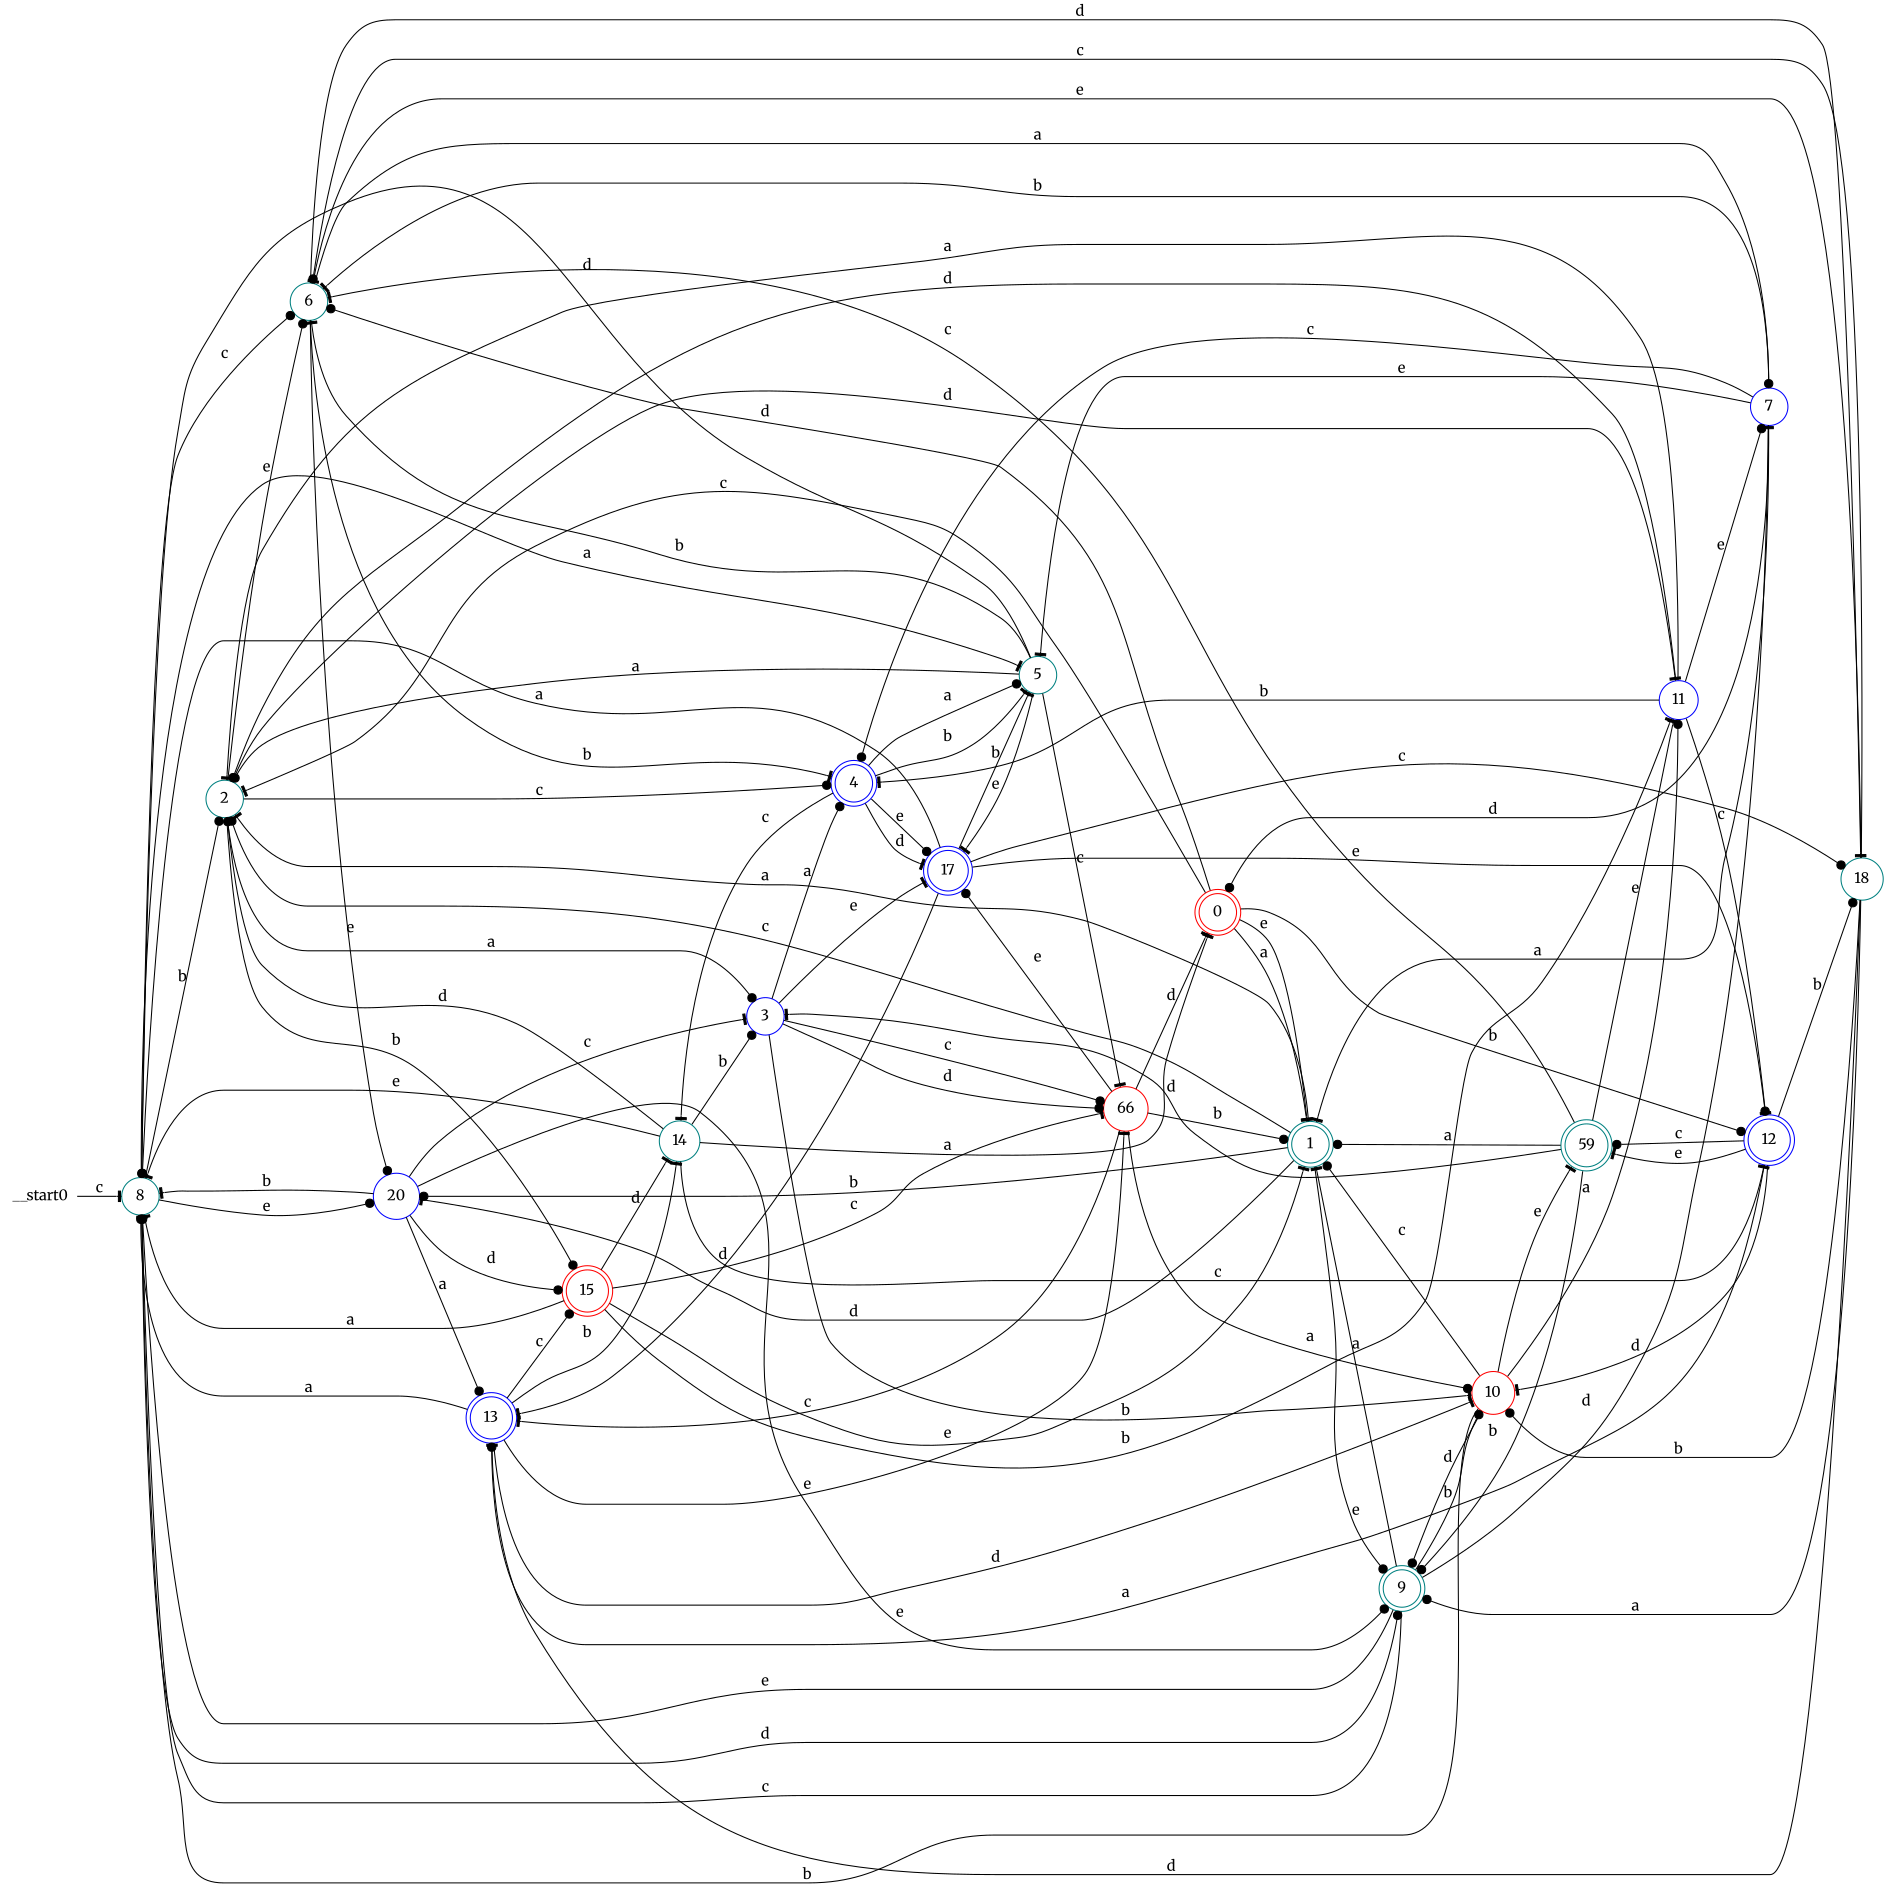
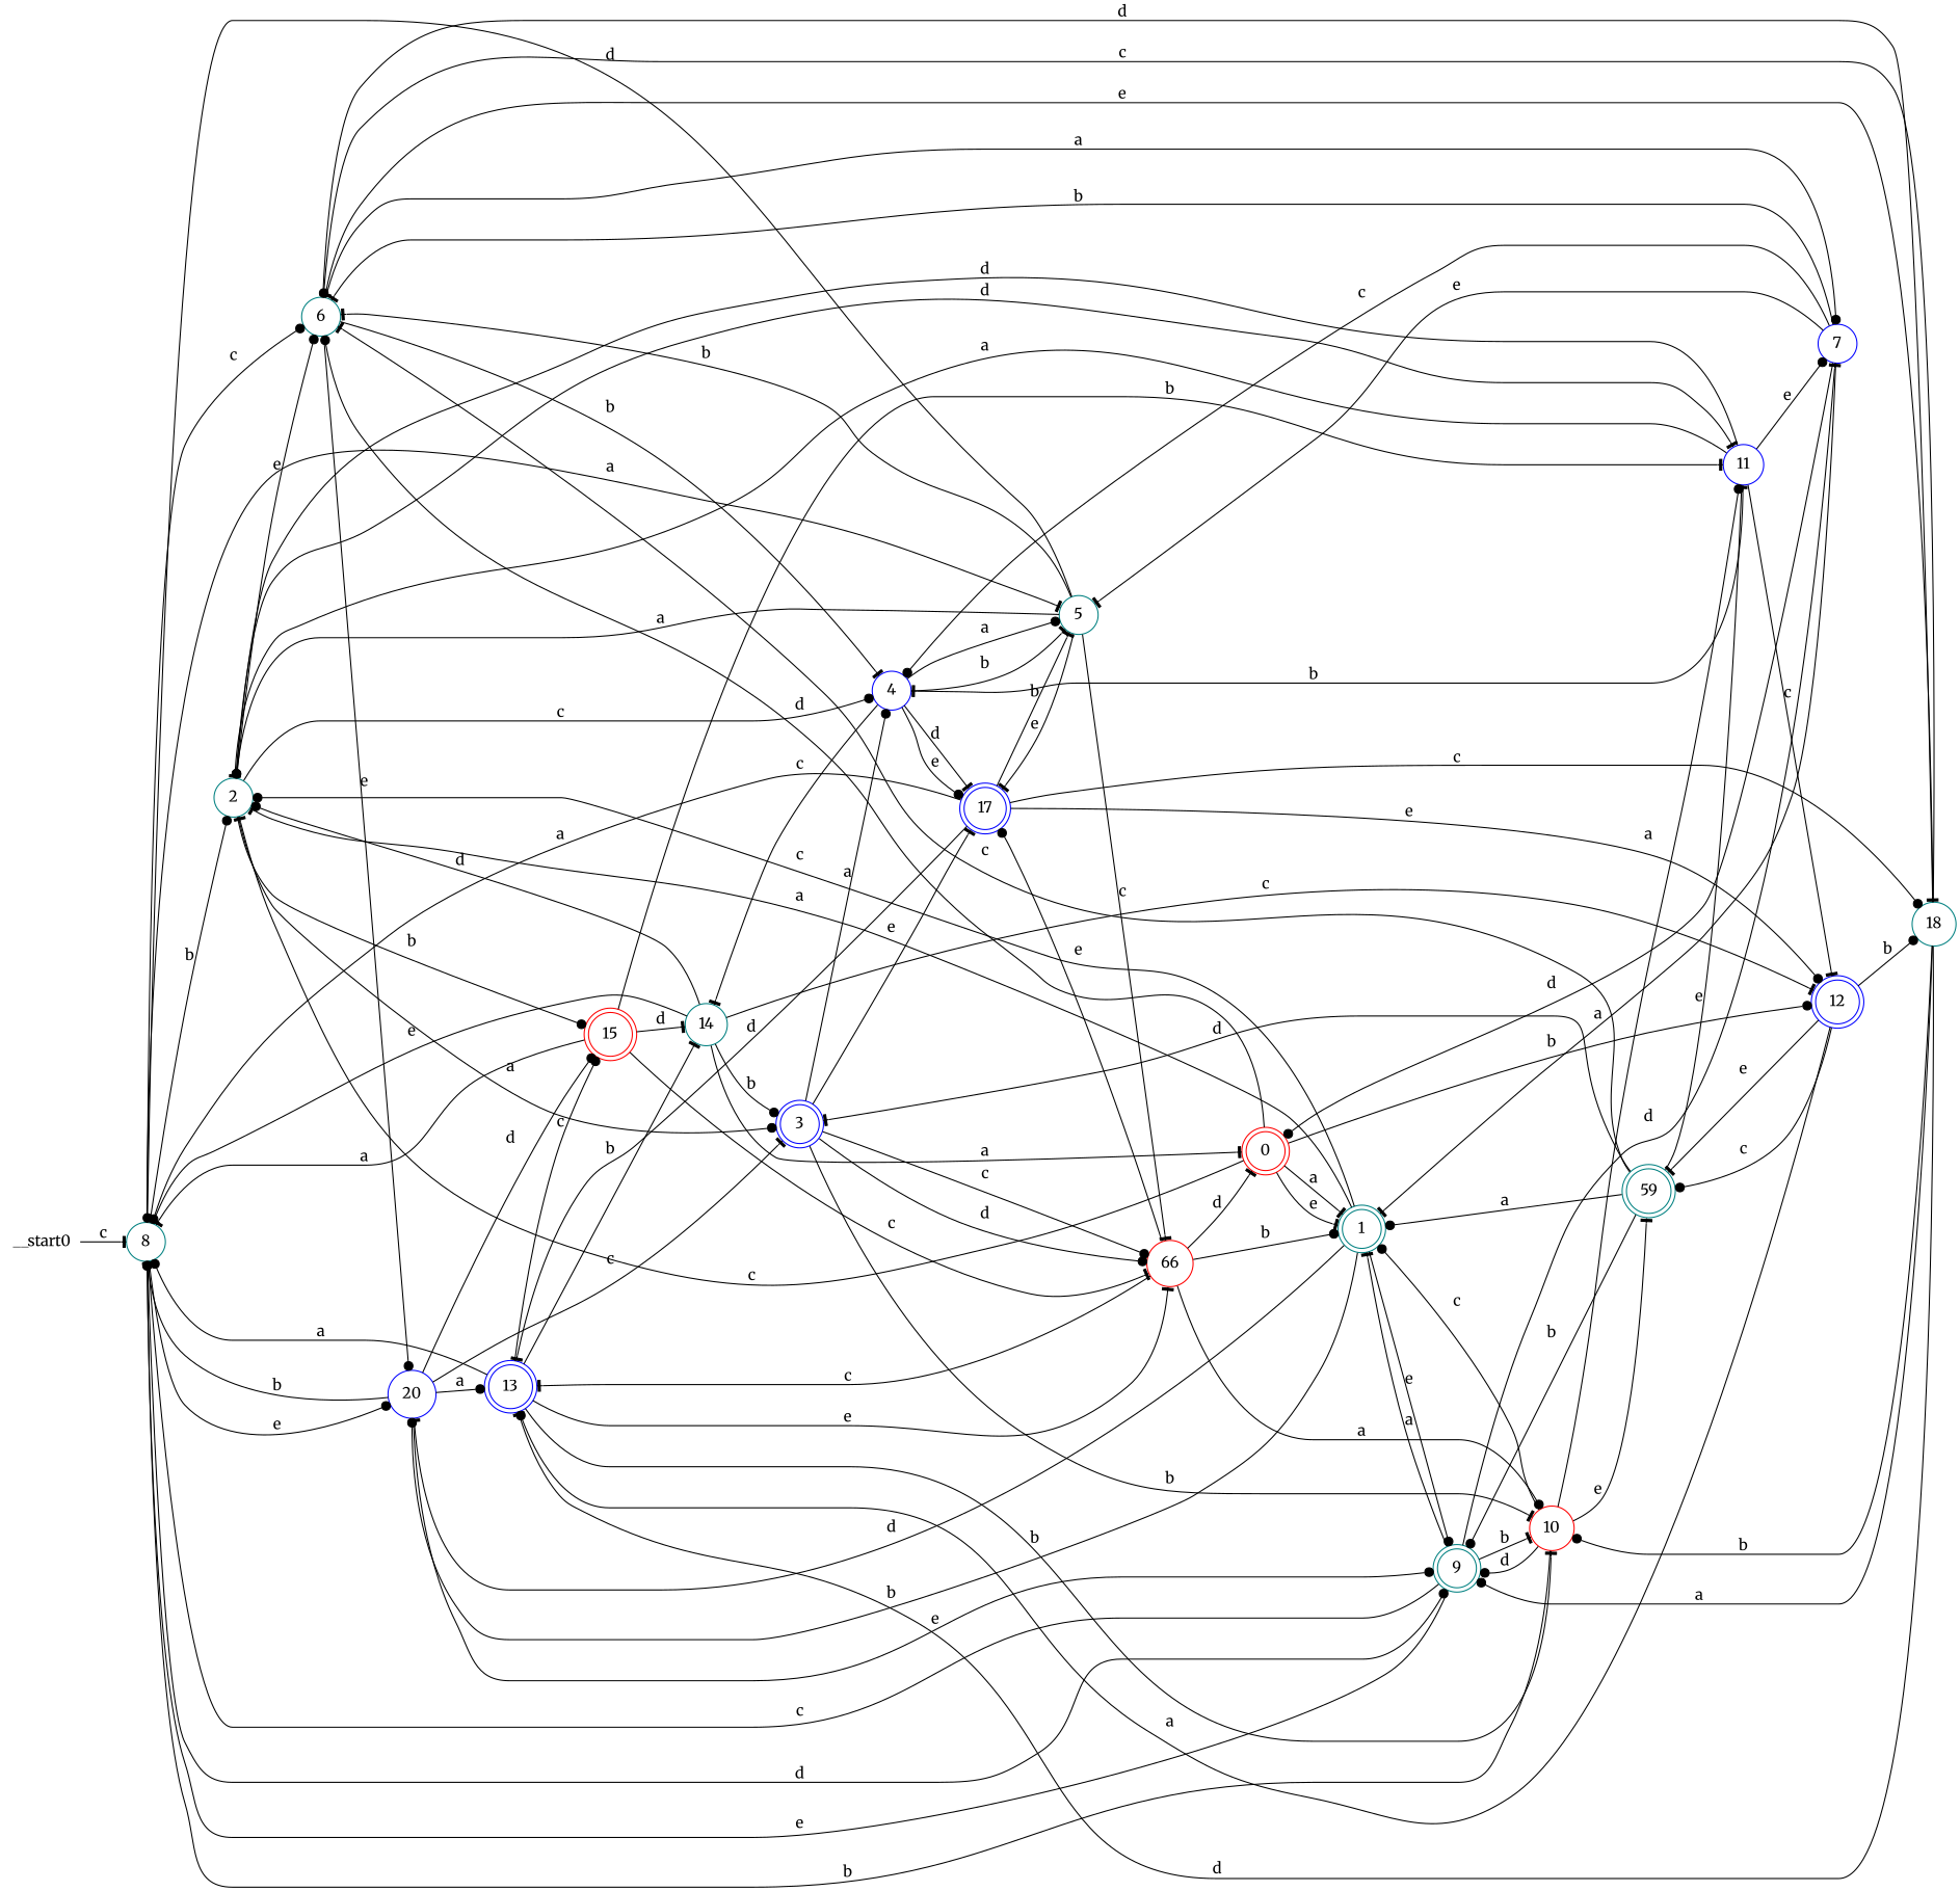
  digraph {
    fontname=Merriweather
    rankdir=LR
    node [color=teal fontname=Merriweather shape=circle fillcolor=white style=filled]
    edge [arrowhead=tee fontname=Merriweather]
    __start0 [shape=none fillcolor="" style=""]
    n2 [label=8]
    n3 [color=red label=0 shape=doublecircle style="rounded,filled"]
    n4 [label=1 shape=doublecircle style="rounded,filled"]
    n5 [label=2]
    n6 [label=6]
    n7 [color=blue label=12 shape=doublecircle style="rounded,filled"]
    n8 [label=9 shape=doublecircle]
    n9 [color=blue label=20]
-   n10 [color=blue label=3]
-   n11 [color=blue label=4 shape=doublecircle]
+   n10 [color=blue label=3 shape=doublecircle]
+   n11 [color=blue label=4]
    n12 [color=blue label=11]
    n13 [color=red label=15 shape=doublecircle style="rounded,filled"]
    n14 [color=blue label=7 style="rounded,filled"]
    n15 [label=18]
    n16 [color=red label=10]
    n17 [label=59 shape=doublecircle style="rounded,filled"]
    n18 [color=blue label=13 shape=doublecircle style="rounded,filled"]
    n19 [color=red label=66]
    n20 [color=blue label=17 shape=doublecircle style="rounded,filled"]
    n21 [label=5]
    n22 [label=14]
    __start0 -> n2 [label=c]
    n2 -> n5 [arrowhead=dot label=b]
    n2 -> n6 [arrowhead=dot label=c]
    n2 -> n8 [arrowhead=dot label=d]
    n2 -> n9 [arrowhead=dot label=e]
    n2 -> n21 [label=a]
    n3 -> n4 [label=a]
    n3 -> n4 [label=e]
    n3 -> n5 [label=c]
    n3 -> n6 [arrowhead=dot label=d]
    n3 -> n7 [arrowhead=dot label=b]
    n4 -> n5 [label=a]
    n4 -> n5 [arrowhead=dot label=c]
    n4 -> n8 [arrowhead=dot label=e]
    n4 -> n9 [arrowhead=dot label=b]
    n4 -> n9 [label=d]
    n5 -> n6 [arrowhead=dot label=e]
    n5 -> n10 [arrowhead=dot label=a]
    n5 -> n11 [arrowhead=dot label=c]
    n5 -> n12 [label=d]
    n5 -> n13 [arrowhead=dot label=b]
    n6 -> n9 [arrowhead=dot label=e]
    n6 -> n11 [label=b]
    n6 -> n14 [arrowhead=dot label=a]
    n6 -> n15 [label=d]
    n7 -> n15 [arrowhead=dot label=b]
-   n7 -> n16 [label=d]
    n7 -> n17 [arrowhead=dot label=c]
    n7 -> n17 [label=e]
    n7 -> n18 [arrowhead=dot label=a]
    n8 -> n2 [label=c]
    n8 -> n2 [arrowhead=dot label=e]
    n8 -> n4 [label=a]
    n8 -> n14 [label=d]
-   n8 -> n16 [arrowhead=dot label=b]
+   n8 -> n16 [label=b]
    n9 -> n2 [label=b]
    n9 -> n8 [arrowhead=dot label=e]
    n9 -> n10 [label=c]
    n9 -> n13 [arrowhead=dot label=d]
    n9 -> n18 [arrowhead=dot label=a]
    n10 -> n11 [arrowhead=dot label=a]
    n10 -> n16 [label=b]
    n10 -> n19 [arrowhead=dot label=c]
    n10 -> n19 [arrowhead=dot label=d]
    n10 -> n20 [label=e]
    n11 -> n20 [label=d]
    n11 -> n20 [arrowhead=dot label=e]
    n11 -> n21 [arrowhead=dot label=a]
    n11 -> n21 [label=b]
    n11 -> n22 [label=c]
    n12 -> n5 [label=a]
    n12 -> n5 [arrowhead=dot label=d]
    n12 -> n7 [label=c]
    n12 -> n11 [label=b]
    n12 -> n14 [arrowhead=dot label=e]
    n13 -> n2 [label=a]
-   n13 -> n4 [label=e]
    n13 -> n12 [label=b]
    n13 -> n19 [label=c]
    n13 -> n22 [label=d]
    n14 -> n3 [arrowhead=dot label=d]
    n14 -> n4 [label=a]
    n14 -> n6 [label=b]
    n14 -> n11 [arrowhead=dot label=c]
    n14 -> n21 [label=e]
    n15 -> n6 [arrowhead=dot label=c]
    n15 -> n6 [label=e]
    n15 -> n8 [arrowhead=dot label=a]
    n15 -> n16 [arrowhead=dot label=b]
    n15 -> n18 [label=d]
    n16 -> n2 [arrowhead=dot label=b]
    n16 -> n4 [arrowhead=dot label=c]
    n16 -> n8 [arrowhead=dot label=d]
    n16 -> n12 [arrowhead=dot label=a]
    n16 -> n17 [label=e]
    n17 -> n4 [arrowhead=dot label=a]
    n17 -> n6 [label=c]
    n17 -> n8 [arrowhead=dot label=b]
    n17 -> n10 [label=d]
    n17 -> n12 [label=e]
    n18 -> n2 [arrowhead=dot label=a]
    n18 -> n13 [arrowhead=dot label=c]
-   n18 -> n16 [label=d]
+   n18 -> n16 [label=b]
    n18 -> n19 [label=e]
    n18 -> n22 [label=b]
    n19 -> n3 [label=d]
    n19 -> n4 [arrowhead=dot label=b]
    n19 -> n16 [arrowhead=dot label=a]
    n19 -> n18 [label=c]
    n19 -> n20 [arrowhead=dot label=e]
    n20 -> n2 [arrowhead=dot label=a]
    n20 -> n7 [arrowhead=dot label=e]
    n20 -> n15 [arrowhead=dot label=c]
    n20 -> n18 [label=d]
    n20 -> n21 [label=b]
    n21 -> n2 [arrowhead=dot label=d]
    n21 -> n5 [arrowhead=dot label=a]
    n21 -> n6 [label=b]
    n21 -> n19 [label=c]
    n21 -> n20 [label=e]
    n22 -> n2 [label=e]
    n22 -> n3 [label=a]
    n22 -> n5 [arrowhead=dot label=d]
    n22 -> n7 [label=c]
    n22 -> n10 [arrowhead=dot label=b]
  }
